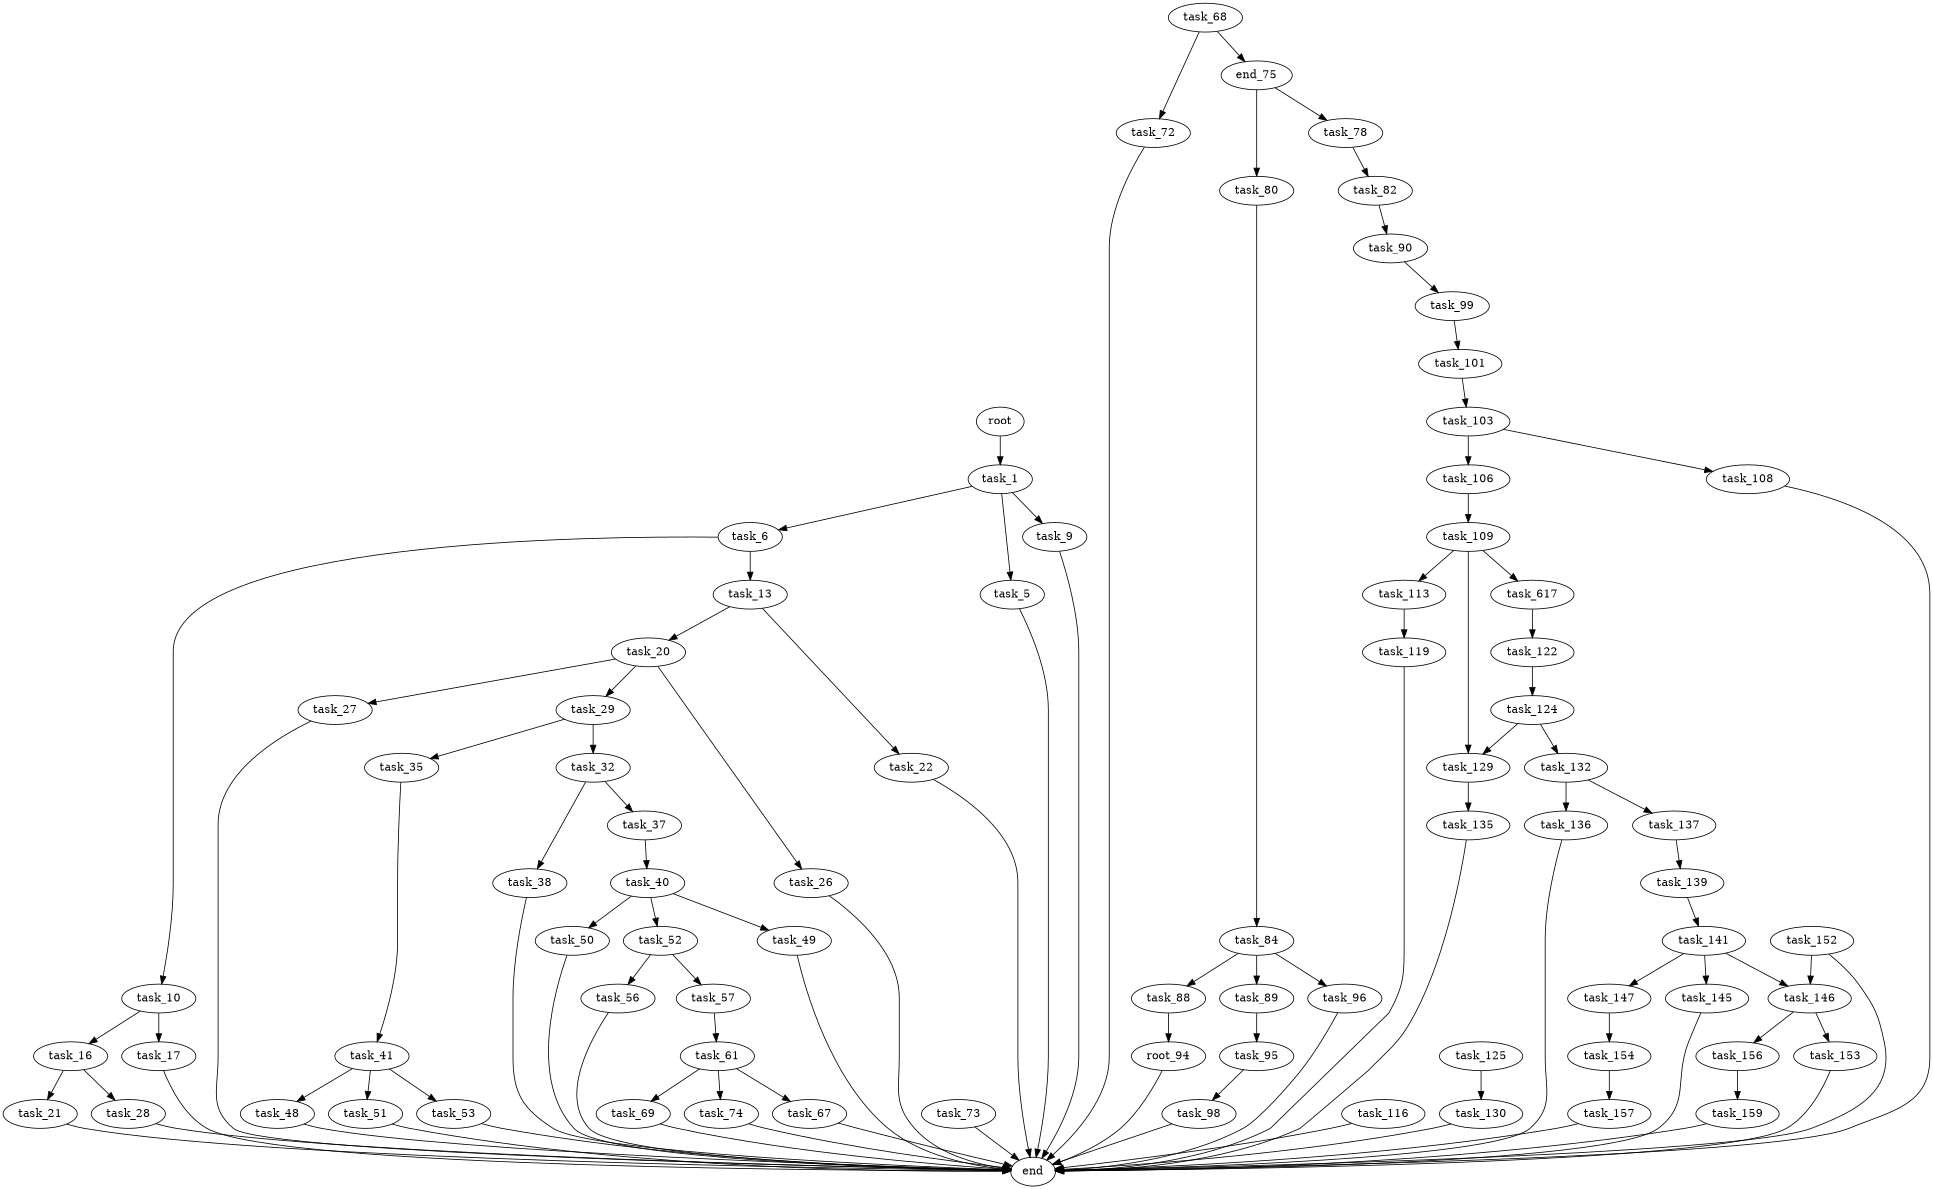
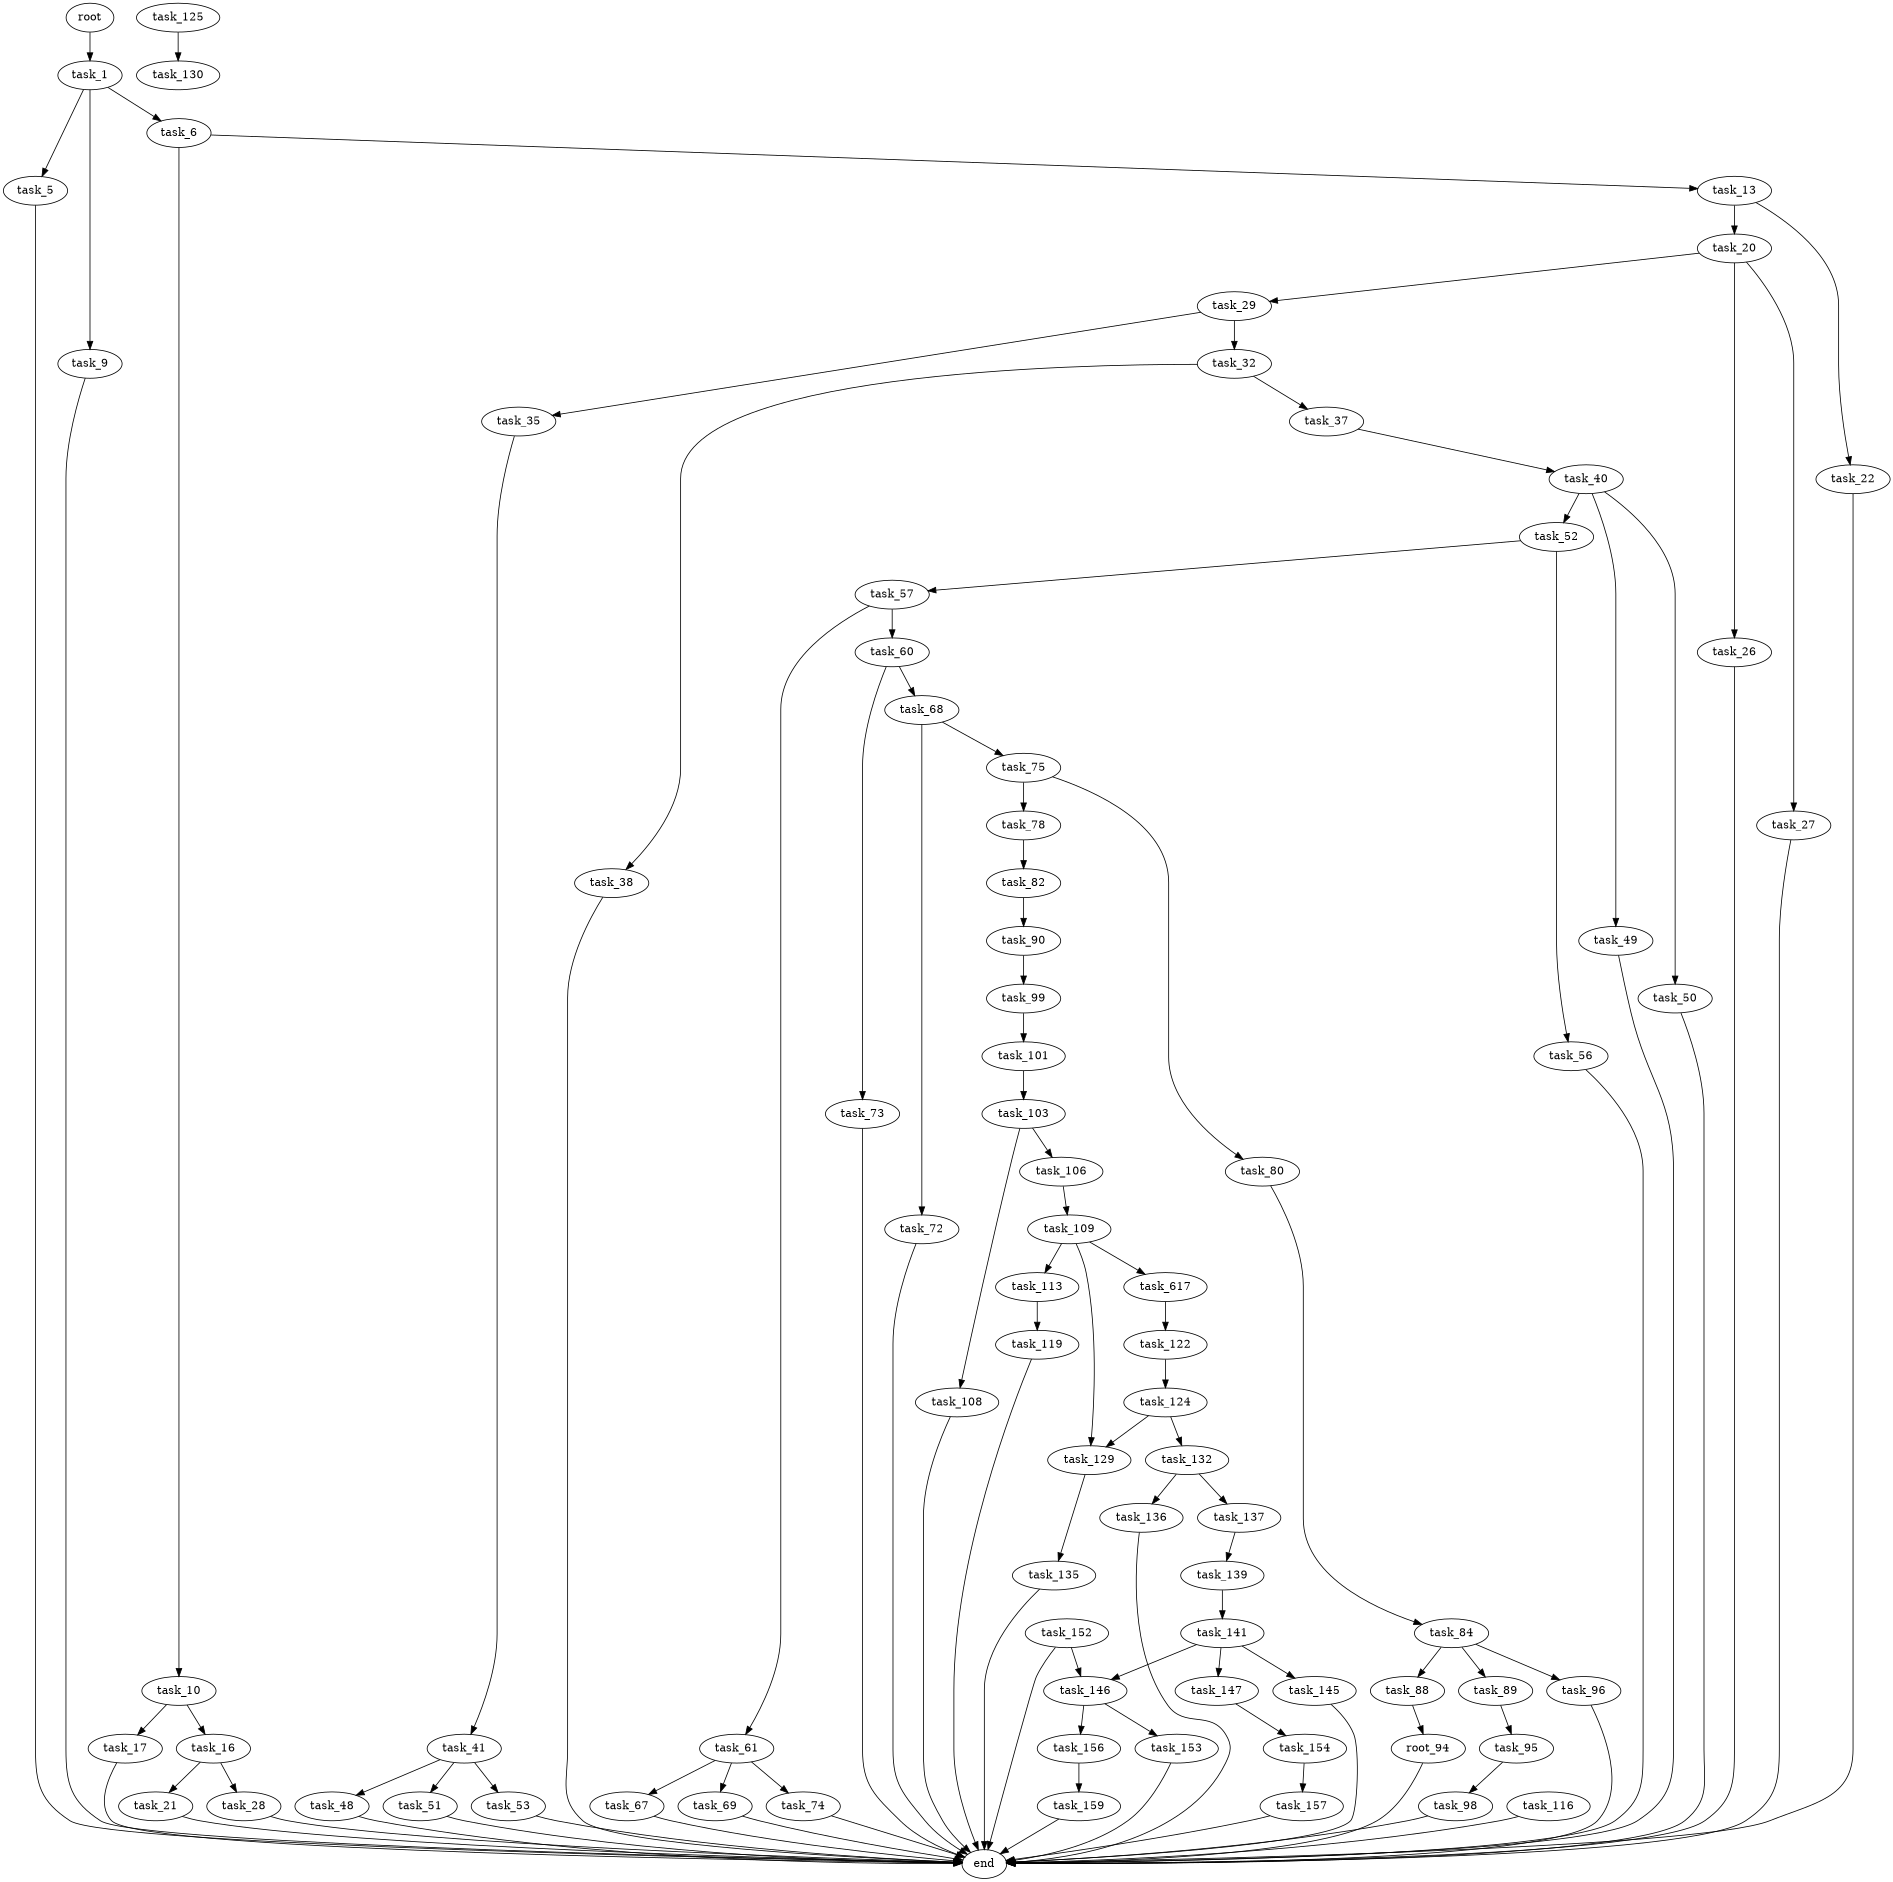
  digraph {
    root
    task_1
    task_5
    task_6
    task_9
    end
    task_10
    task_13
    task_16
    task_17
    task_20
    task_22
    task_21
    task_28
    task_26
    task_27
    task_29
    task_32
    task_35
    task_37
    task_38
    task_41
    task_40
    task_48
    task_51
    task_53
    task_49
    task_50
    task_52
    task_56
    task_57
+   task_60
    task_61
    task_68
    task_73
    task_67
    task_69
    task_74
    task_72
-   task_75 [label=end_75]
+   task_75
    task_78
    task_80
    task_82
    task_84
    task_90
    task_88
    task_89
    task_96
    task_99
    n50 [label=root_94]
    task_95
    task_101
    task_98
    task_103
    task_106
    task_108
    task_109
    task_113
    n59 [label=task_617]
    task_129
    task_119
    task_116
    task_122
    task_124
    task_125
    task_130
    task_132
    task_135
    task_136
    task_137
    task_139
    task_141
    task_145
    task_146
    task_147
    task_153
    task_156
    task_154
    task_152
    task_159
    task_157
    root -> task_1
    task_1 -> task_5
    task_1 -> task_6
    task_1 -> task_9
    task_5 -> end
    task_6 -> task_10
    task_6 -> task_13
    task_9 -> end
    task_10 -> task_16
    task_10 -> task_17
    task_13 -> task_20
    task_13 -> task_22
    task_16 -> task_21
    task_16 -> task_28
    task_17 -> end
    task_20 -> task_26
    task_20 -> task_27
    task_20 -> task_29
    task_22 -> end
    task_21 -> end
    task_28 -> end
    task_26 -> end
    task_27 -> end
    task_29 -> task_32
    task_29 -> task_35
    task_32 -> task_37
    task_32 -> task_38
    task_35 -> task_41
    task_37 -> task_40
    task_38 -> end
    task_41 -> task_48
    task_41 -> task_51
    task_41 -> task_53
    task_40 -> task_49
    task_40 -> task_50
    task_40 -> task_52
    task_48 -> end
    task_51 -> end
    task_53 -> end
    task_49 -> end
    task_50 -> end
    task_52 -> task_56
    task_52 -> task_57
    task_56 -> end
+   task_57 -> task_60
    task_57 -> task_61
+   task_60 -> task_68
+   task_60 -> task_73
    task_61 -> task_67
    task_61 -> task_69
    task_61 -> task_74
    task_68 -> task_72
    task_68 -> task_75
    task_73 -> end
    task_67 -> end
    task_69 -> end
    task_74 -> end
    task_72 -> end
    task_75 -> task_78
    task_75 -> task_80
    task_78 -> task_82
    task_80 -> task_84
    task_82 -> task_90
    task_84 -> task_88
    task_84 -> task_89
    task_84 -> task_96
    task_90 -> task_99
    task_88 -> n50
    task_89 -> task_95
    task_96 -> end
    task_99 -> task_101
    n50 -> end
    task_95 -> task_98
    task_101 -> task_103
    task_98 -> end
    task_103 -> task_106
    task_103 -> task_108
    task_106 -> task_109
    task_108 -> end
    task_109 -> task_113
    task_109 -> n59
    task_109 -> task_129
    task_113 -> task_119
    n59 -> task_122
    task_129 -> task_135
    task_119 -> end
    task_116 -> end
    task_122 -> task_124
    task_124 -> task_129
    task_124 -> task_132
    task_125 -> task_130
-   task_130 -> end
    task_132 -> task_136
    task_132 -> task_137
    task_135 -> end
    task_136 -> end
    task_137 -> task_139
    task_139 -> task_141
    task_141 -> task_145
    task_141 -> task_146
    task_141 -> task_147
    task_145 -> end
    task_146 -> task_153
    task_146 -> task_156
    task_147 -> task_154
    task_153 -> end
    task_156 -> task_159
    task_154 -> task_157
    task_152 -> end
    task_152 -> task_146
    task_159 -> end
    task_157 -> end
  }
